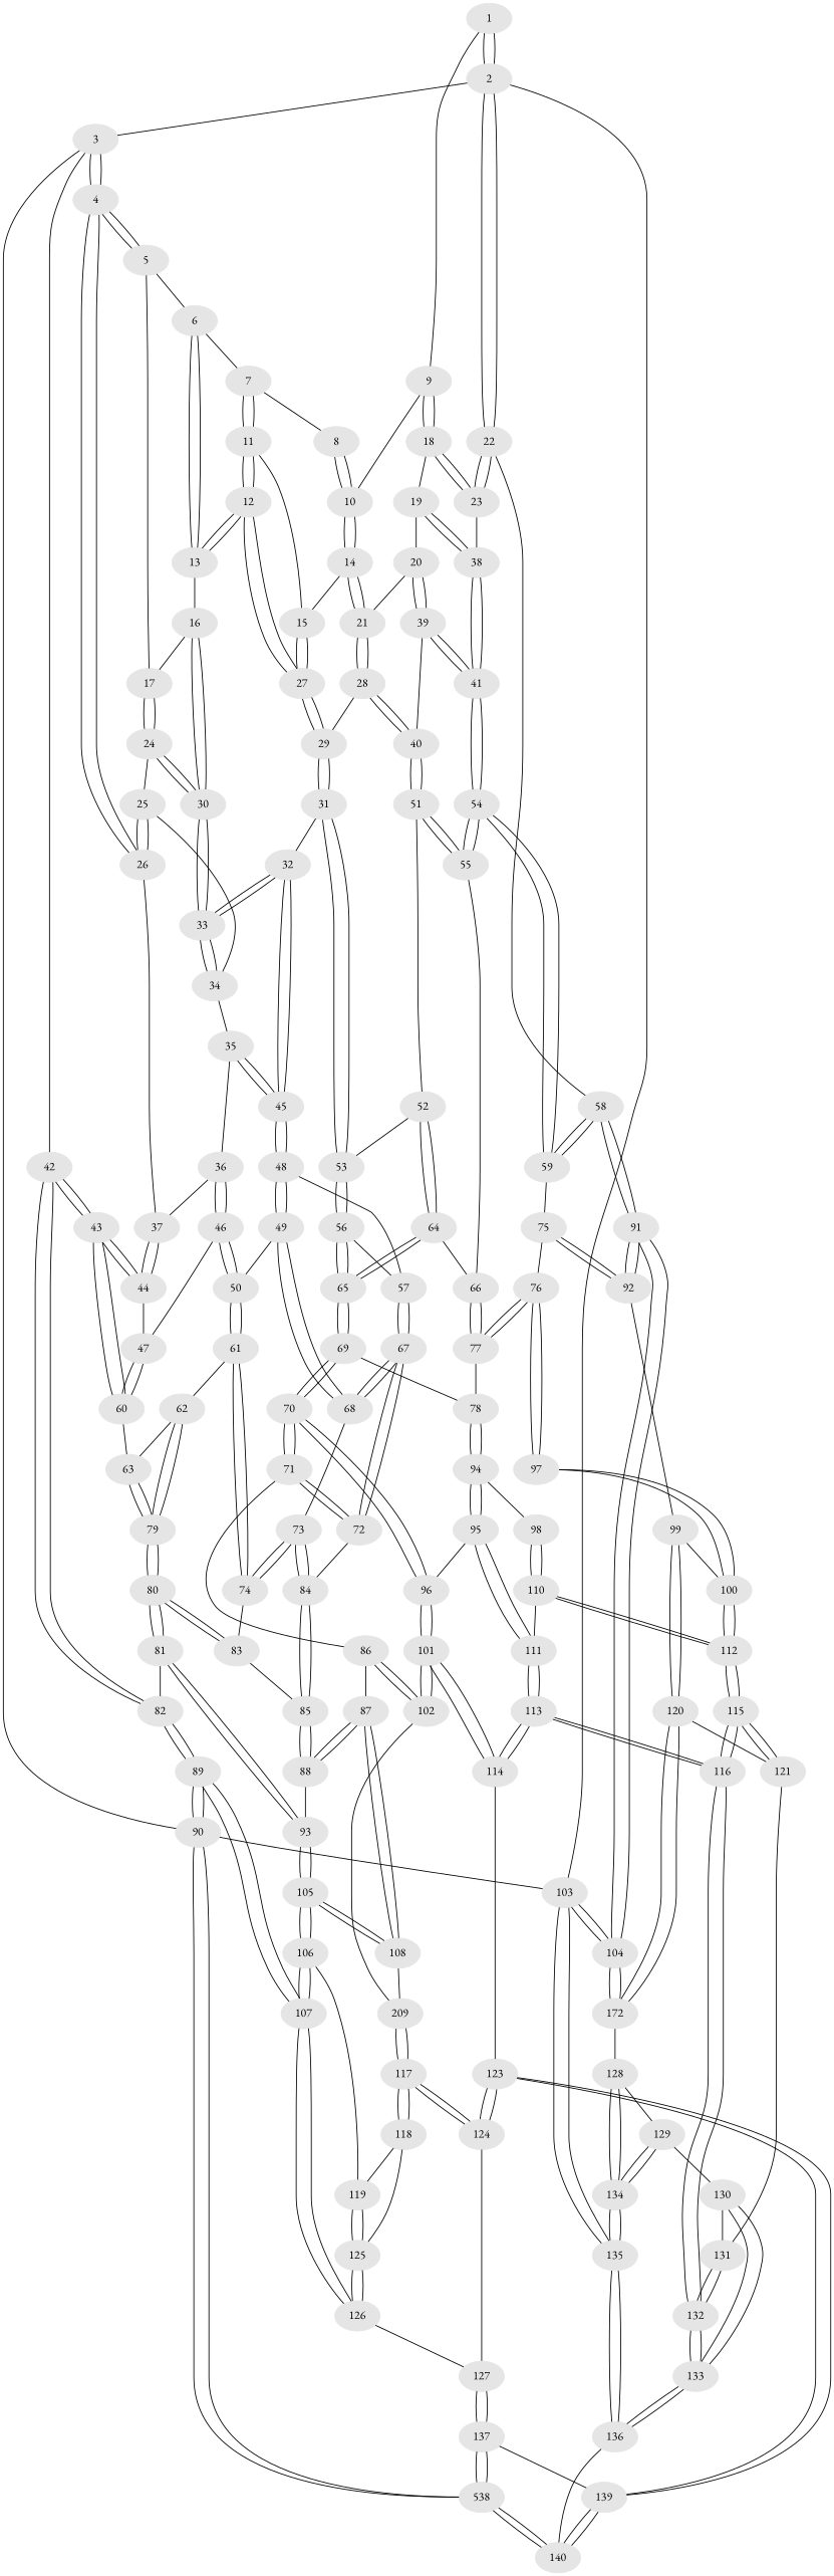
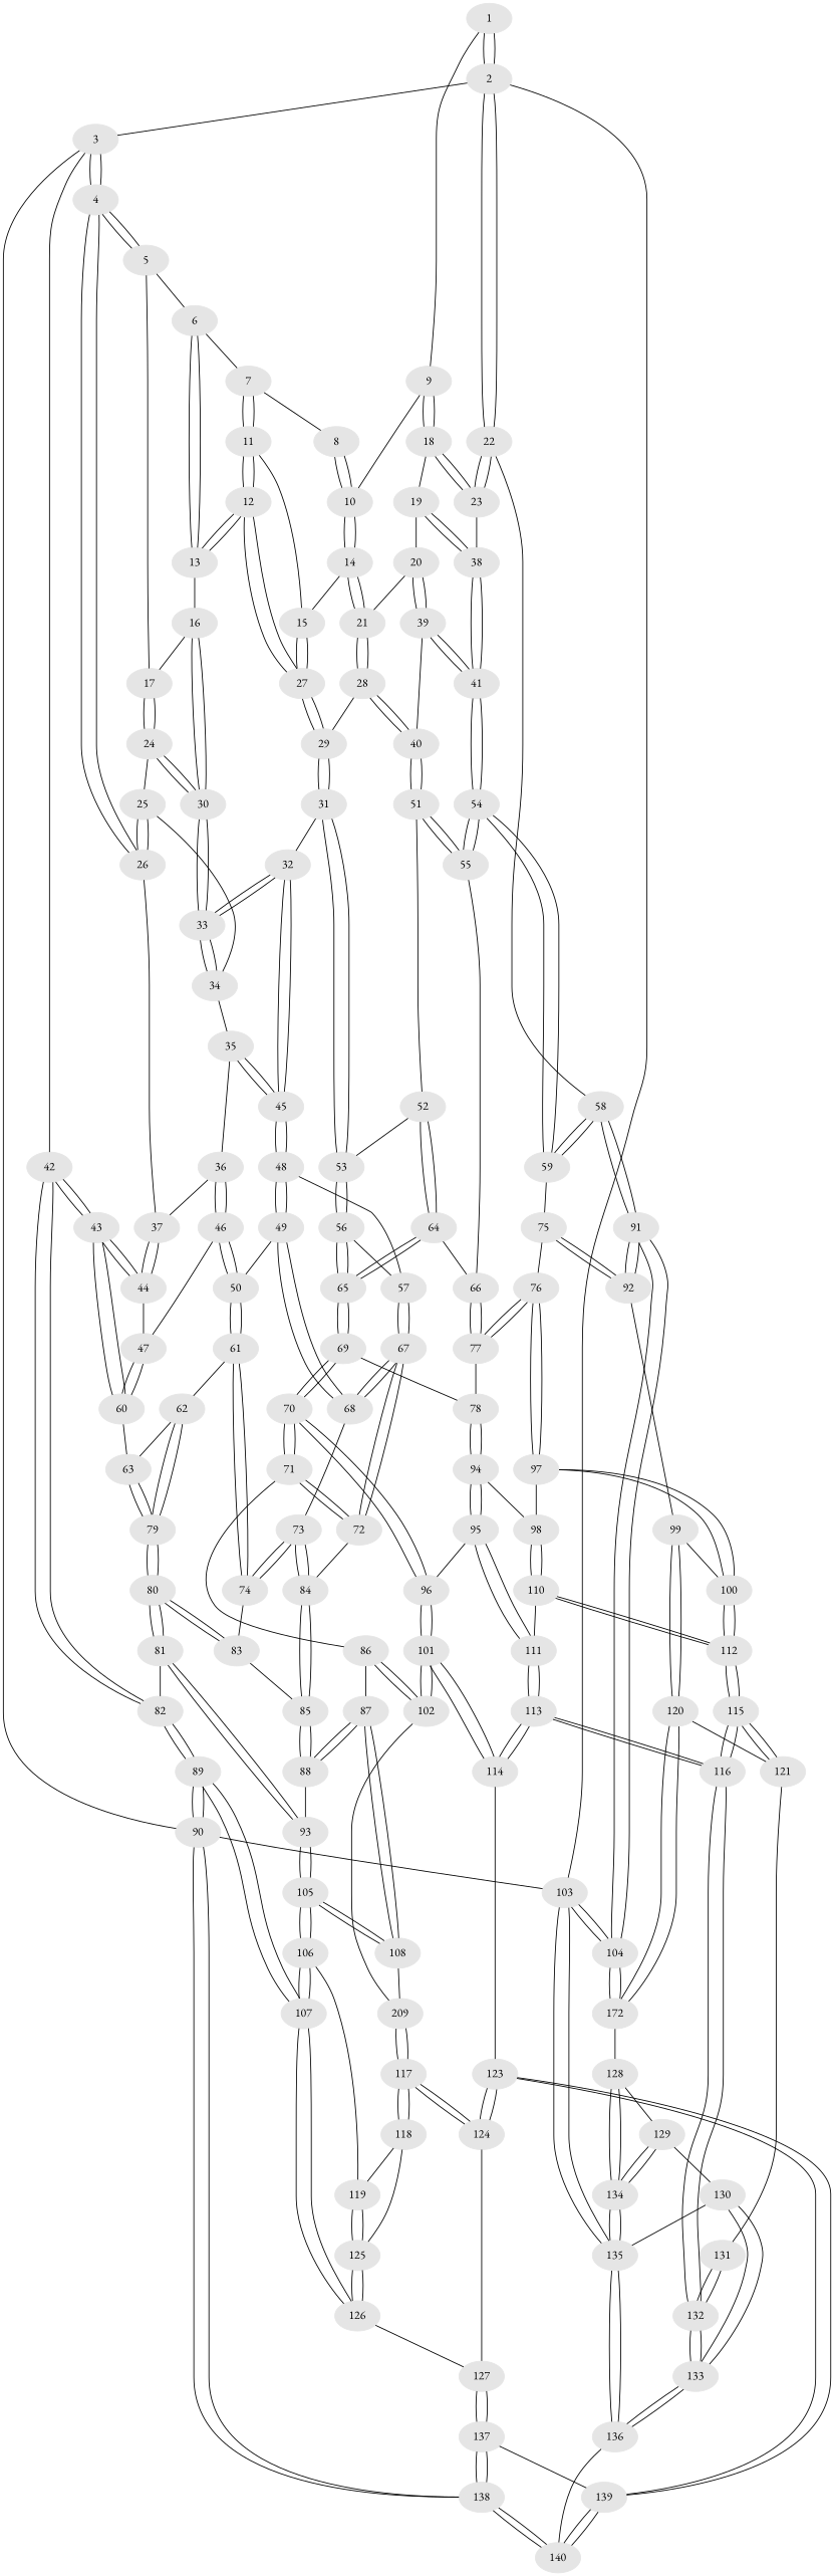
  graph {
    fontname="EB Garamond"
    node [color=gray90 fontname="EB Garamond" style=filled]
    edge [fontname="EB Garamond"]
    1
    2
    9
    3
    22
    103
    10
    18
    4
    42
    90
    23
    58
    104
    135
    5
    26
    43
    82
-   138 [label=538]
+   138
    6
    17
    37
    7
    13
    24
    8
    11
    16
    12
    15
    14
    19
    21
    27
    29
    30
    28
    33
    25
    20
    38
    39
    41
    40
    59
    91
    34
    35
    44
    31
    51
    32
    53
    45
    56
    48
    36
    46
    47
    50
    54
    52
    55
    60
    89
    63
    49
    57
    61
    68
    67
    73
    62
    74
    64
    66
    65
    75
    77
    69
    72
    92
    76
    79
    83
    80
    70
    78
    84
    71
    96
    94
    86
    101
    87
    102
    85
    97
    99
    98
    100
    95
    81
    93
    105
    107
    88
    108
    n110 [label=209]
    126
    140
    n113 [label=172]
    120
    106
    111
    110
    113
    114
    112
    121
    115
    123
    117
    136
    128
    119
    125
    127
    118
    124
    116
    132
    139
    131
    133
    129
    134
    137
    130
    1 -- 2
    1 -- 2
    1 -- 9
    2 -- 3
    2 -- 22
    2 -- 22
    2 -- 103
    9 -- 10
    9 -- 18
    9 -- 18
    3 -- 4
    3 -- 4
    3 -- 42
    3 -- 90
    22 -- 23
    22 -- 23
    22 -- 58
    103 -- 104
    103 -- 104
    103 -- 135
    103 -- 135
    10 -- 14
    10 -- 14
    18 -- 23
    18 -- 23
    18 -- 19
    4 -- 5
    4 -- 5
    4 -- 26
    4 -- 26
    42 -- 43
    42 -- 43
    42 -- 82
    42 -- 82
    90 -- 103
    90 -- 138
    90 -- 138
    23 -- 38
    58 -- 59
    58 -- 59
    58 -- 91
    58 -- 91
    104 -- n113
    104 -- n113
    135 -- 136
    135 -- 136
    5 -- 6
    5 -- 17
    26 -- 37
    43 -- 44
    43 -- 44
    43 -- 60
    43 -- 60
    82 -- 89
    82 -- 89
    138 -- 140
    138 -- 140
    6 -- 7
    6 -- 13
    6 -- 13
    17 -- 24
    17 -- 24
    37 -- 44
    37 -- 44
    7 -- 8
    7 -- 11
    7 -- 11
    13 -- 16
    24 -- 30
    24 -- 30
    24 -- 25
    8 -- 10
    8 -- 10
    11 -- 12
    11 -- 12
    11 -- 15
    16 -- 17
    16 -- 30
    16 -- 30
    12 -- 13
    12 -- 13
    12 -- 27
    12 -- 27
    15 -- 27
    15 -- 27
    14 -- 15
    14 -- 21
    14 -- 21
    19 -- 20
    19 -- 38
    19 -- 38
    21 -- 28
    21 -- 28
    27 -- 29
    27 -- 29
    29 -- 31
    29 -- 31
    30 -- 33
    30 -- 33
    28 -- 29
    28 -- 40
    28 -- 40
    33 -- 34
    33 -- 34
    25 -- 26
    25 -- 26
    25 -- 34
    20 -- 21
    20 -- 39
    20 -- 39
    38 -- 41
    38 -- 41
    39 -- 41
    39 -- 41
    39 -- 40
    41 -- 54
    41 -- 54
    40 -- 51
    40 -- 51
    59 -- 75
    91 -- 104
    91 -- 104
    91 -- 92
    91 -- 92
    34 -- 35
    35 -- 45
    35 -- 45
    35 -- 36
    44 -- 47
    31 -- 32
    31 -- 53
    31 -- 53
    51 -- 52
    51 -- 55
    51 -- 55
    32 -- 33
    32 -- 33
    32 -- 45
    32 -- 45
    53 -- 56
    53 -- 56
    45 -- 48
    45 -- 48
    56 -- 57
    56 -- 65
    56 -- 65
    48 -- 49
    48 -- 49
    48 -- 57
    36 -- 37
    36 -- 46
    36 -- 46
    46 -- 47
    46 -- 50
    46 -- 50
    47 -- 60
    47 -- 60
    50 -- 61
    50 -- 61
    54 -- 59
    54 -- 59
    54 -- 55
    54 -- 55
    52 -- 53
    52 -- 64
    52 -- 64
    55 -- 66
    60 -- 63
    89 -- 90
    89 -- 90
    89 -- 107
    89 -- 107
    63 -- 79
    63 -- 79
    49 -- 50
    49 -- 68
    49 -- 68
    57 -- 67
    57 -- 67
    61 -- 62
    61 -- 74
    61 -- 74
    68 -- 73
    67 -- 68
    67 -- 68
    67 -- 72
    67 -- 72
    73 -- 74
    73 -- 74
    73 -- 84
    73 -- 84
    62 -- 63
    62 -- 79
    62 -- 79
    74 -- 83
    64 -- 66
    64 -- 65
    64 -- 65
    66 -- 77
    66 -- 77
    65 -- 69
    65 -- 69
    75 -- 92
    75 -- 92
    75 -- 76
    77 -- 78
    69 -- 70
    69 -- 70
    69 -- 78
    72 -- 84
    92 -- 99
    76 -- 77
    76 -- 77
    76 -- 97
    76 -- 97
    79 -- 80
    79 -- 80
    83 -- 85
    80 -- 83
    80 -- 83
    80 -- 81
    80 -- 81
    70 -- 71
    70 -- 71
    70 -- 96
    70 -- 96
    78 -- 94
    78 -- 94
    84 -- 85
    84 -- 85
    71 -- 72
    71 -- 72
    71 -- 86
    96 -- 101
    96 -- 101
    94 -- 98
    94 -- 95
    94 -- 95
    86 -- 87
    86 -- 102
    86 -- 102
    101 -- 102
    101 -- 102
    101 -- 114
    101 -- 114
    87 -- 88
    87 -- 88
    87 -- 108
    87 -- 108
    102 -- n110
    85 -- 88
    85 -- 88
+   97 -- 98
    97 -- 100
    97 -- 100
    99 -- 100
    99 -- 120
    99 -- 120
    98 -- 110
    98 -- 110
    100 -- 112
    100 -- 112
    95 -- 96
    95 -- 111
    95 -- 111
    81 -- 82
    81 -- 93
    81 -- 93
    93 -- 105
    93 -- 105
    105 -- 108
    105 -- 108
    105 -- 106
    105 -- 106
    107 -- 126
    107 -- 126
    88 -- 93
    108 -- n110
    n110 -- 117
    n110 -- 117
    126 -- 127
    n113 -- 128
    120 -- n113
    120 -- n113
    120 -- 121
    106 -- 107
    106 -- 107
    106 -- 119
    111 -- 113
    111 -- 113
    110 -- 111
    110 -- 112
    110 -- 112
    113 -- 114
    113 -- 114
    113 -- 116
    113 -- 116
    114 -- 123
    112 -- 115
    112 -- 115
    121 -- 131
    115 -- 121
    115 -- 121
    115 -- 116
    115 -- 116
    123 -- 124
    123 -- 124
    123 -- 139
    123 -- 139
    117 -- 118
    117 -- 118
    117 -- 124
    117 -- 124
    136 -- 140
    128 -- 129
    128 -- 134
    128 -- 134
    119 -- 125
    119 -- 125
    125 -- 126
    125 -- 126
    127 -- 137
    127 -- 137
    118 -- 119
    118 -- 125
    124 -- 127
    116 -- 132
    116 -- 132
    132 -- 133
    132 -- 133
    139 -- 140
    139 -- 140
    131 -- 132
    131 -- 132
    133 -- 136
    133 -- 136
    129 -- 134
    129 -- 134
    129 -- 130
    134 -- 135
    134 -- 135
    137 -- 138
    137 -- 138
    137 -- 139
-   130 -- 131
+   130 -- 135
    130 -- 133
    130 -- 133
  }
